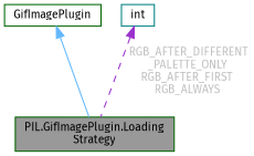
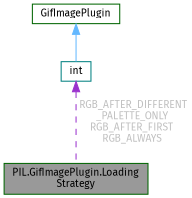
  digraph {
    fontname="Fira Sans"
    node [color=darkgreen fillcolor=white fontname="Fira Sans" fontsize=10 shape=box style=filled]
    edge [dir=back fontname="Fira Sans" fontsize=10 labelfontname=Helvetica labelfontsize=10]
    n1 [fillcolor=grey60 fontcolor=black height=0.2 label="PIL.GifImagePlugin.Loading\lStrategy" width=0.4]
    n2 [height=0.2 label=GifImagePlugin width=0.4]
    n3 [color=teal height=0.2 label=int width=0.4]
-   n2 -> n1 [color=steelblue1 style=solid]
+   n2 -> n3 [color=steelblue1 style=solid]
    n3 -> n1 [color=darkorchid3 fontcolor=grey label=" RGB_AFTER_DIFFERENT\l_PALETTE_ONLY\nRGB_AFTER_FIRST\nRGB_ALWAYS" style=dashed]
  }
